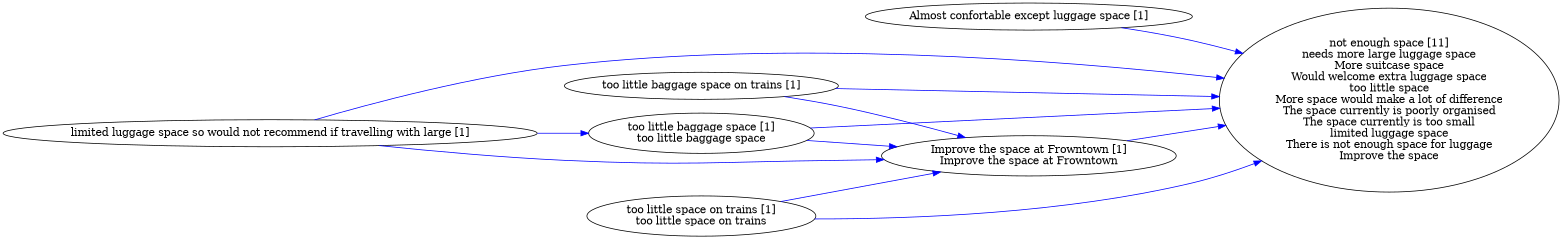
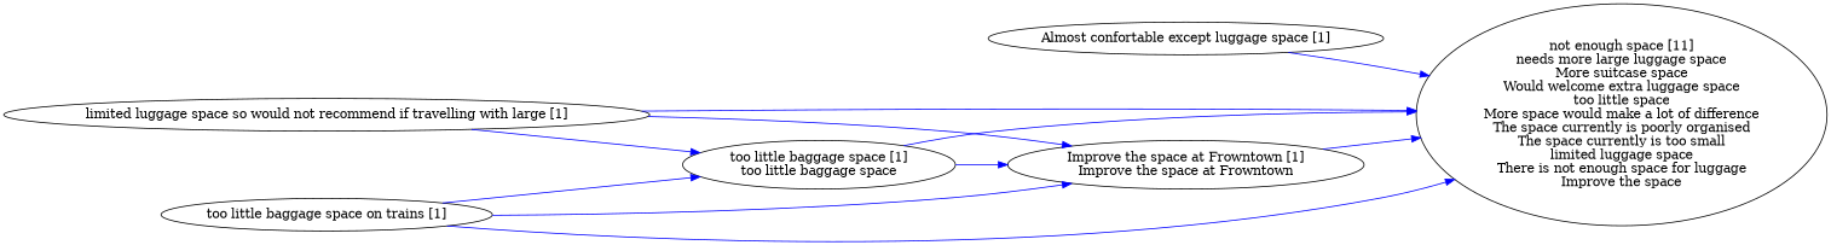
  digraph {
    rankdir=LR
    edge [color=blue]
    "Almost confortable except luggage space [1]"
    "not enough space [11]\nneeds more large luggage space\nMore suitcase space\nWould welcome extra luggage space\ntoo little space\nMore space would make a lot of difference\nThe space currently is poorly organised\nThe space currently is too small\nlimited luggage space\nThere is not enough space for luggage\nImprove the space"
    "Improve the space at Frowntown [1]\nImprove the space at Frowntown"
    "limited luggage space so would not recommend if travelling with large [1]"
    "too little baggage space [1]\ntoo little baggage space"
    "too little baggage space on trains [1]"
-   "too little space on trains [1]\ntoo little space on trains"
    "Almost confortable except luggage space [1]" -> "not enough space [11]\nneeds more large luggage space\nMore suitcase space\nWould welcome extra luggage space\ntoo little space\nMore space would make a lot of difference\nThe space currently is poorly organised\nThe space currently is too small\nlimited luggage space\nThere is not enough space for luggage\nImprove the space"
    "Improve the space at Frowntown [1]\nImprove the space at Frowntown" -> "not enough space [11]\nneeds more large luggage space\nMore suitcase space\nWould welcome extra luggage space\ntoo little space\nMore space would make a lot of difference\nThe space currently is poorly organised\nThe space currently is too small\nlimited luggage space\nThere is not enough space for luggage\nImprove the space"
    "limited luggage space so would not recommend if travelling with large [1]" -> "not enough space [11]\nneeds more large luggage space\nMore suitcase space\nWould welcome extra luggage space\ntoo little space\nMore space would make a lot of difference\nThe space currently is poorly organised\nThe space currently is too small\nlimited luggage space\nThere is not enough space for luggage\nImprove the space"
    "limited luggage space so would not recommend if travelling with large [1]" -> "Improve the space at Frowntown [1]\nImprove the space at Frowntown"
    "limited luggage space so would not recommend if travelling with large [1]" -> "too little baggage space [1]\ntoo little baggage space"
    "too little baggage space [1]\ntoo little baggage space" -> "not enough space [11]\nneeds more large luggage space\nMore suitcase space\nWould welcome extra luggage space\ntoo little space\nMore space would make a lot of difference\nThe space currently is poorly organised\nThe space currently is too small\nlimited luggage space\nThere is not enough space for luggage\nImprove the space"
    "too little baggage space [1]\ntoo little baggage space" -> "Improve the space at Frowntown [1]\nImprove the space at Frowntown"
    "too little baggage space on trains [1]" -> "not enough space [11]\nneeds more large luggage space\nMore suitcase space\nWould welcome extra luggage space\ntoo little space\nMore space would make a lot of difference\nThe space currently is poorly organised\nThe space currently is too small\nlimited luggage space\nThere is not enough space for luggage\nImprove the space"
    "too little baggage space on trains [1]" -> "Improve the space at Frowntown [1]\nImprove the space at Frowntown"
-   "too little space on trains [1]\ntoo little space on trains" -> "not enough space [11]\nneeds more large luggage space\nMore suitcase space\nWould welcome extra luggage space\ntoo little space\nMore space would make a lot of difference\nThe space currently is poorly organised\nThe space currently is too small\nlimited luggage space\nThere is not enough space for luggage\nImprove the space"
-   "too little space on trains [1]\ntoo little space on trains" -> "Improve the space at Frowntown [1]\nImprove the space at Frowntown"
+   "too little baggage space on trains [1]" -> "too little baggage space [1]\ntoo little baggage space"
  }
